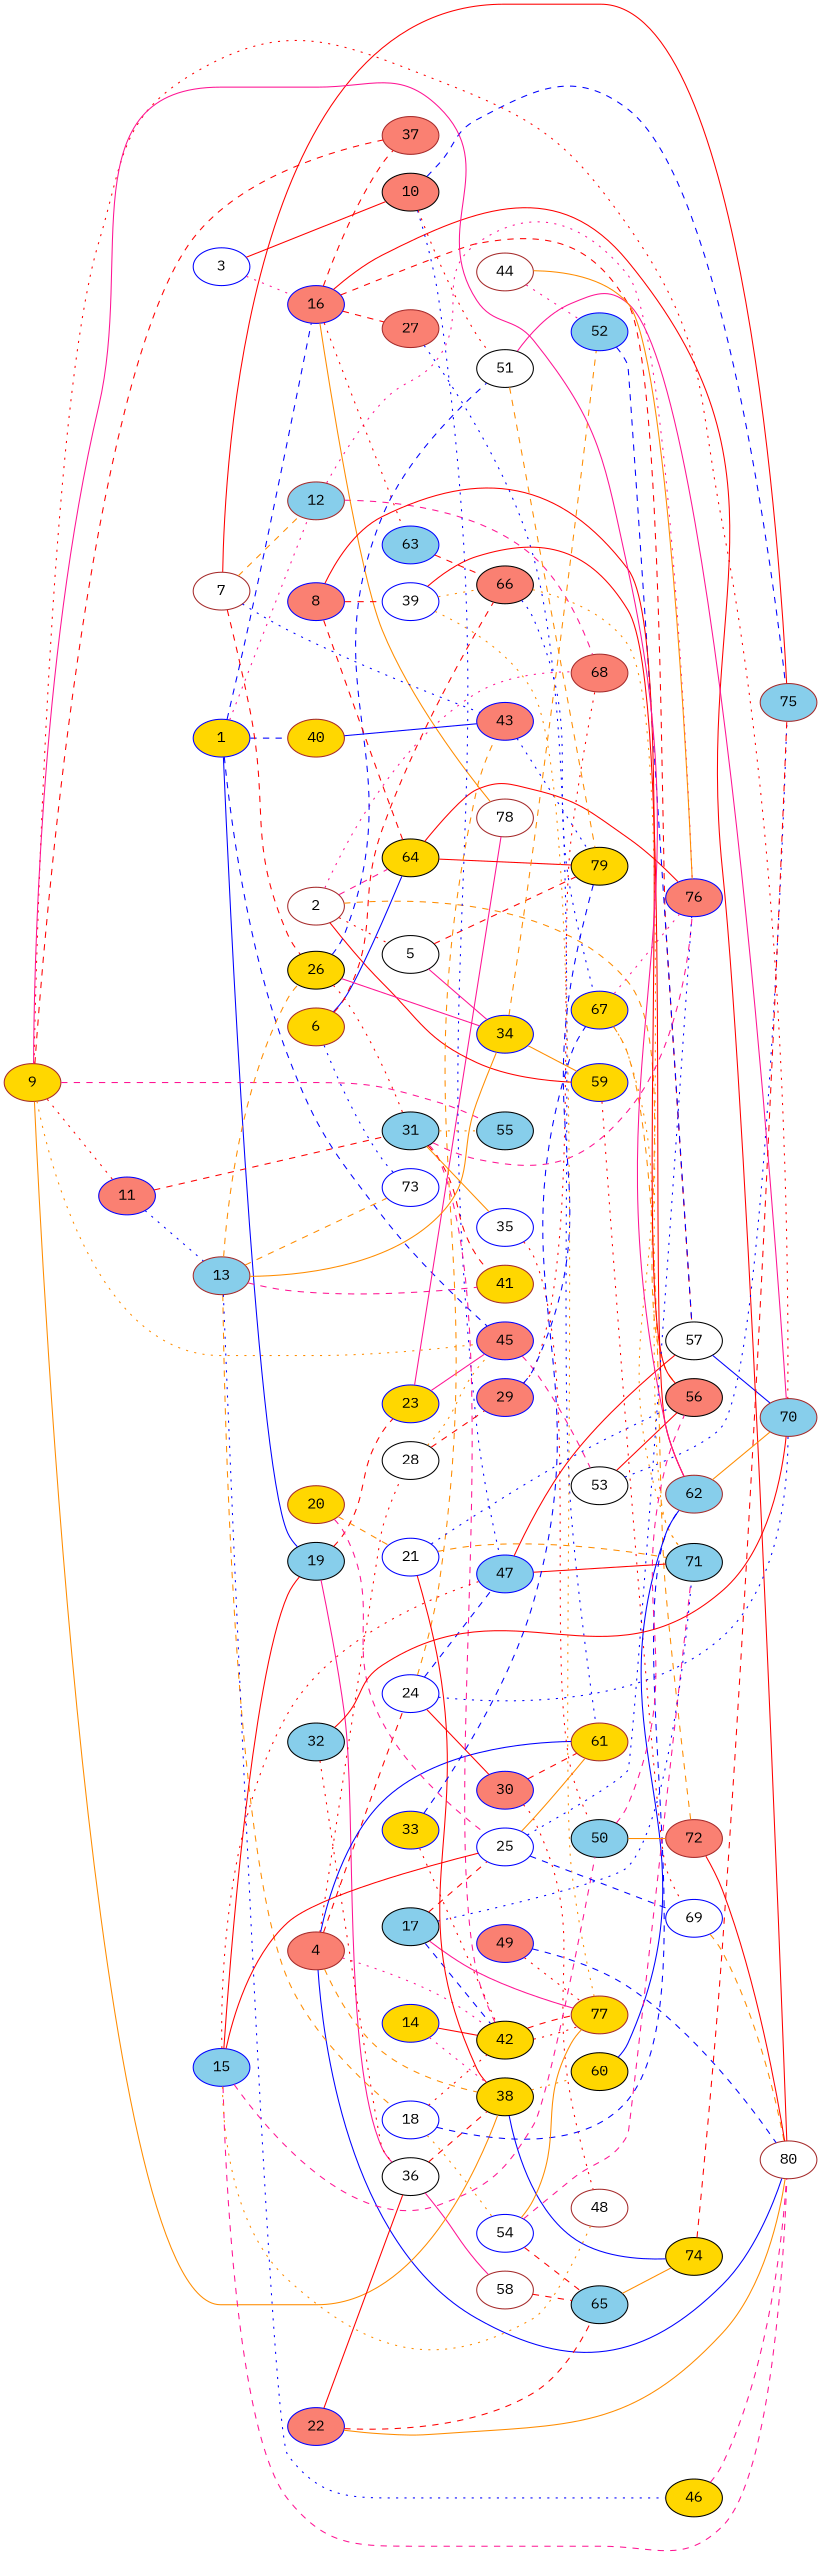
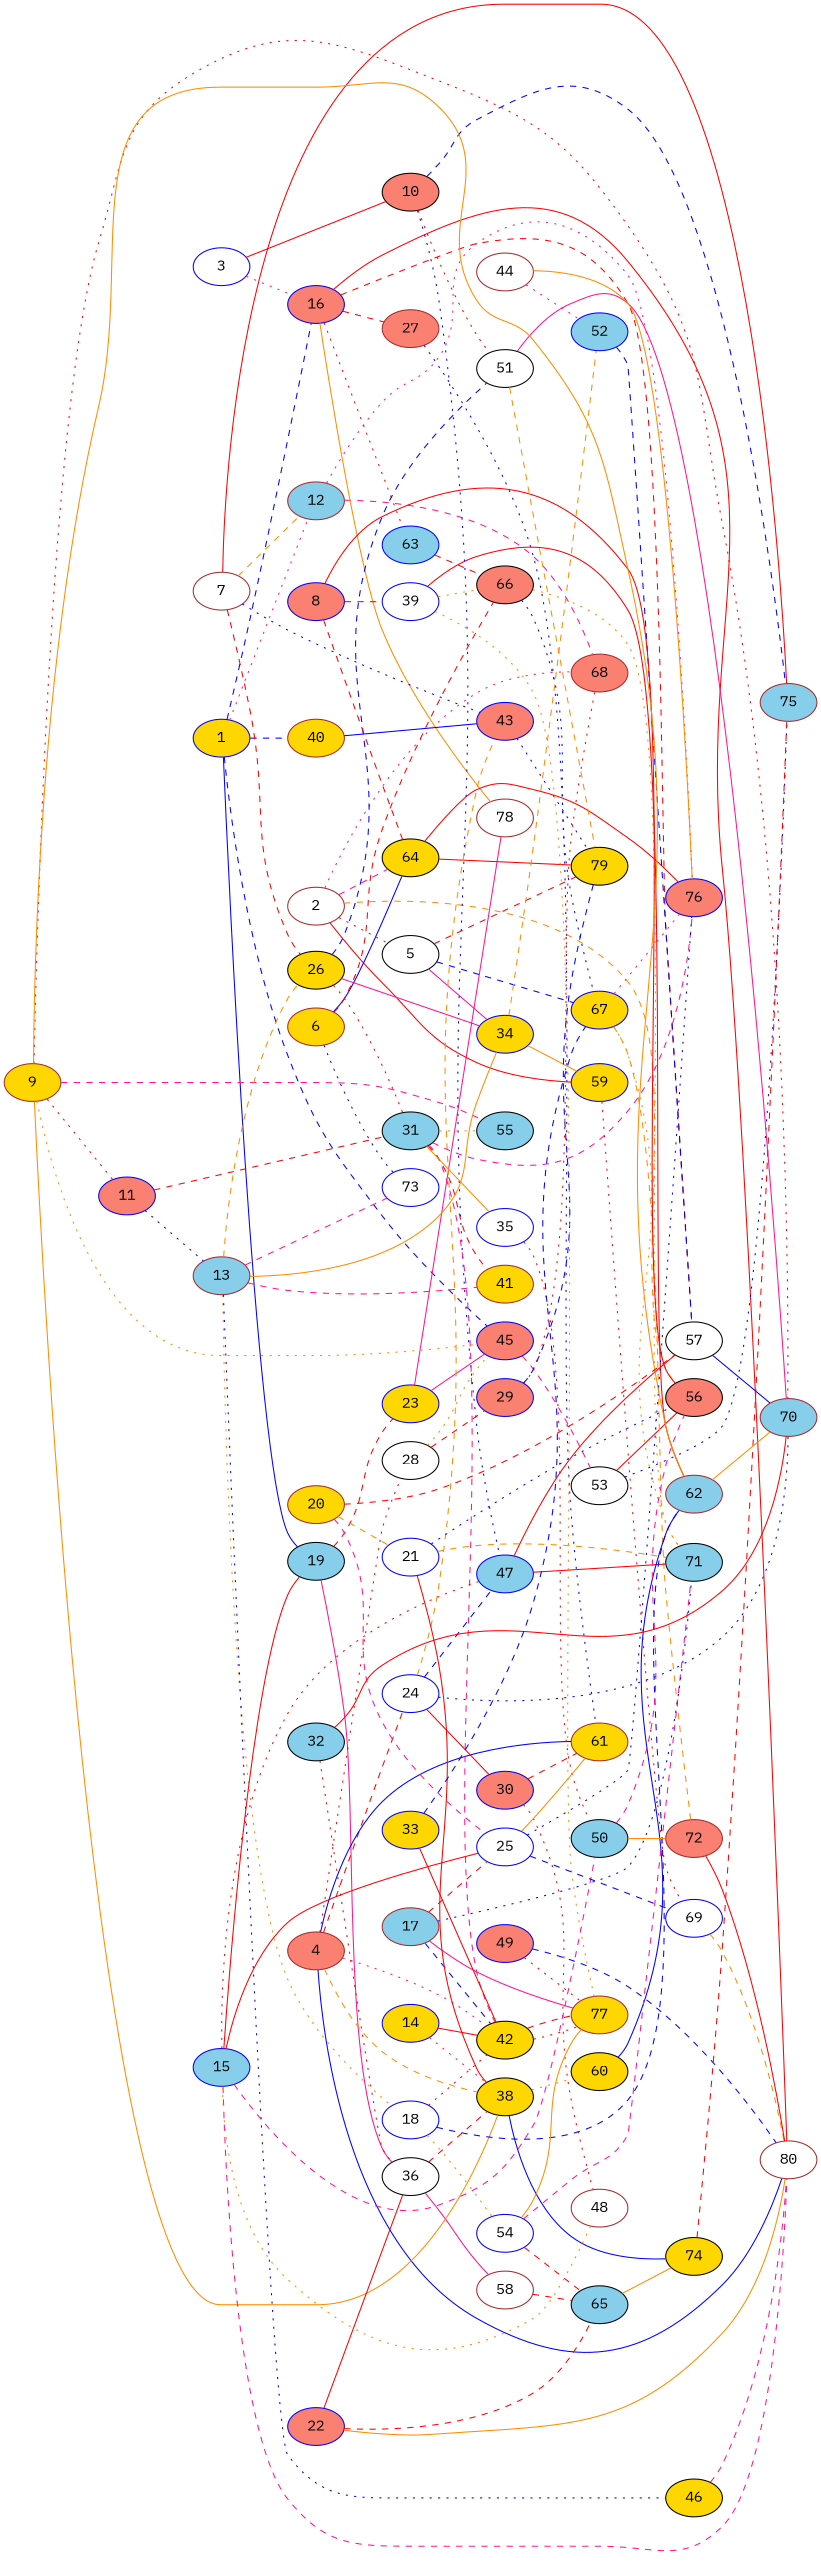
  graph {
    fontname="IBM Plex Mono"
    rankdir=LR
    node [color=blue fillcolor=white fontname="IBM Plex Mono" style=filled]
    edge [color=red fontname="IBM Plex Mono" style=dashed]
    1 [fillcolor=gold]
    12 [color=brown fillcolor=skyblue]
    16 [fillcolor=salmon]
    19 [color=black fillcolor=skyblue]
    40 [color=brown fillcolor=gold]
    45 [fillcolor=salmon]
    68 [color=brown fillcolor=salmon]
    76 [fillcolor=salmon]
    80 [color=brown]
-   37 [color=brown fillcolor=salmon]
    27 [color=brown fillcolor=salmon]
    57 [color=black]
    63 [fillcolor=skyblue]
    78 [color=brown]
    23 [fillcolor=gold]
    36 [color=black]
    43 [fillcolor=salmon]
    53 [color=black]
    2 [color=brown]
    5 [color=black]
    56 [color=black fillcolor=salmon]
    59 [fillcolor=gold]
    64 [color=black fillcolor=gold]
    34 [fillcolor=gold]
    67 [fillcolor=gold]
    79 [color=black fillcolor=gold]
    69
    3
    10 [color=black fillcolor=salmon]
    75 [color=brown fillcolor=skyblue]
    47 [fillcolor=skyblue]
    51 [color=black]
    4 [color=brown fillcolor=salmon]
    24
    28 [color=black]
    38 [color=black fillcolor=gold]
    42 [color=black fillcolor=gold]
    61 [color=brown fillcolor=gold]
    70 [color=brown fillcolor=skyblue]
    30 [fillcolor=salmon]
    29 [fillcolor=salmon]
    60 [color=black fillcolor=gold]
    74 [color=black fillcolor=gold]
    77 [color=brown fillcolor=gold]
    52 [fillcolor=skyblue]
    71 [color=black fillcolor=skyblue]
    72 [color=brown fillcolor=salmon]
    6 [color=brown fillcolor=gold]
    66 [color=black fillcolor=salmon]
    73
    7 [color=brown]
    26 [color=black fillcolor=gold]
    31 [color=black fillcolor=skyblue]
    8 [fillcolor=salmon]
    39
    62 [color=brown fillcolor=skyblue]
    9 [color=brown fillcolor=gold]
    11 [fillcolor=salmon]
    55 [color=black fillcolor=skyblue]
    13 [color=brown fillcolor=skyblue]
    18
    41 [color=brown fillcolor=gold]
    46 [color=black fillcolor=gold]
    35
    54
    14 [fillcolor=gold]
    15 [fillcolor=skyblue]
    25
    48 [color=brown]
    50 [color=black fillcolor=skyblue]
-   17 [color=black fillcolor=skyblue]
+   17 [color=brown fillcolor=skyblue]
    65 [color=black fillcolor=skyblue]
    58 [color=brown]
    20 [color=brown fillcolor=gold]
    21
    22 [fillcolor=salmon]
    32 [color=black fillcolor=skyblue]
    33 [fillcolor=gold]
    44 [color=brown]
    49 [fillcolor=salmon]
    1 -- 12 [color=deeppink style=dotted]
    1 -- 16 [color=blue]
    1 -- 19 [color=blue style=solid]
    1 -- 40 [color=blue]
    1 -- 45 [color=blue]
    12 -- 68 [color=deeppink]
    12 -- 76 [color=deeppink style=dotted]
    16 -- 80 [style=solid]
-   16 -- 37
    16 -- 27
    16 -- 57
    16 -- 63 [style=dotted]
    16 -- 78 [color=darkorange style=solid]
    19 -- 23
    19 -- 36 [color=deeppink style=solid]
    40 -- 43 [color=blue style=solid]
    45 -- 53 [color=deeppink]
    27 -- 61 [color=blue style=dotted]
    57 -- 70 [color=blue style=solid]
    63 -- 66
    23 -- 45 [color=deeppink style=solid]
    23 -- 78 [color=deeppink style=solid]
    36 -- 38
    36 -- 58 [color=deeppink style=solid]
    43 -- 79 [color=blue style=dotted]
    53 -- 56 [style=solid]
    53 -- 75 [color=blue style=dotted]
    2 -- 68 [color=deeppink style=dotted]
    2 -- 5 [style=dotted]
    2 -- 56 [color=darkorange]
    2 -- 59 [style=solid]
    2 -- 64 [color=deeppink]
    5 -- 34 [color=deeppink style=solid]
+   5 -- 67 [color=blue]
    5 -- 79
    59 -- 69 [style=dotted]
    64 -- 76 [style=solid]
    64 -- 79 [style=solid]
    34 -- 59 [color=darkorange style=solid]
    34 -- 52 [color=darkorange]
    67 -- 76 [color=deeppink style=dotted]
    67 -- 71 [color=darkorange style=dotted]
    67 -- 72 [color=darkorange]
    69 -- 80 [color=darkorange]
    3 -- 16 [color=deeppink style=dotted]
    3 -- 10 [style=solid]
    10 -- 75 [color=blue]
    10 -- 47 [color=blue style=dotted]
    10 -- 51 [style=dotted]
    47 -- 57 [style=solid]
    47 -- 71 [style=solid]
    51 -- 79 [color=darkorange]
    51 -- 70 [color=deeppink style=solid]
    4 -- 80 [color=blue style=solid]
    4 -- 24
    4 -- 28 [style=dotted]
    4 -- 38 [color=darkorange]
    4 -- 42 [color=deeppink style=dotted]
    4 -- 61 [color=blue style=solid]
    24 -- 43 [color=darkorange]
    24 -- 47 [color=blue]
    24 -- 70 [color=blue style=dotted]
    24 -- 30 [style=solid]
    28 -- 45 [color=darkorange style=dotted]
    28 -- 29
    38 -- 60 [color=darkorange style=dotted]
    38 -- 74 [color=blue style=solid]
    42 -- 77 [style=dotted]
    42 -- 77
    30 -- 61
    30 -- 48 [style=dotted]
    29 -- 68 [style=dotted]
    29 -- 79 [color=blue]
    60 -- 62 [color=blue style=solid]
    74 -- 75
    52 -- 57 [color=blue]
    72 -- 80 [style=solid]
    6 -- 64 [color=blue style=solid]
    6 -- 66
    6 -- 73 [color=blue style=dotted]
    66 -- 67 [color=blue style=dotted]
    66 -- 71 [color=darkorange style=dotted]
    7 -- 12 [color=darkorange]
    7 -- 43 [color=blue style=dotted]
    7 -- 75 [style=solid]
    7 -- 26
    26 -- 34 [color=deeppink style=solid]
    26 -- 51 [color=blue]
    26 -- 31 [style=dotted]
    31 -- 76 [color=deeppink]
    31 -- 42 [color=deeppink]
    31 -- 55 [color=darkorange style=dotted]
    31 -- 41
    31 -- 35 [color=darkorange style=solid]
    8 -- 56 [style=solid]
    8 -- 64
    8 -- 39
    39 -- 77 [color=darkorange style=dotted]
    39 -- 66 [color=darkorange style=dotted]
    39 -- 62 [style=solid]
    62 -- 70 [color=darkorange style=solid]
    9 -- 45 [color=darkorange style=dotted]
-   9 -- 37
    9 -- 38 [color=darkorange style=solid]
    9 -- 70 [style=dotted]
-   9 -- 62 [color=deeppink style=solid]
+   9 -- 62 [color=darkorange style=solid]
    9 -- 11 [style=dotted]
    9 -- 55 [color=deeppink]
    11 -- 31
    11 -- 13 [color=blue style=dotted]
    13 -- 34 [color=darkorange style=solid]
-   13 -- 73 [color=darkorange]
+   13 -- 73 [color=deeppink]
    13 -- 26 [color=darkorange]
-   13 -- 18 [color=darkorange]
+   13 -- 18 [color=darkorange style=dotted]
    13 -- 41 [color=deeppink]
    13 -- 46 [color=blue style=dotted]
    18 -- 42 [style=dotted]
    18 -- 62 [color=blue]
    18 -- 54 [color=darkorange style=dotted]
    46 -- 80 [color=deeppink]
    35 -- 50 [style=dotted]
    54 -- 77 [color=darkorange style=solid]
    54 -- 71 [color=deeppink]
    54 -- 65
    14 -- 38 [color=deeppink style=dotted]
    14 -- 42 [style=solid]
    15 -- 19 [style=solid]
    15 -- 80 [color=deeppink]
    15 -- 47 [style=dotted]
    15 -- 25 [style=solid]
    15 -- 48 [color=darkorange style=dotted]
    15 -- 50 [color=deeppink]
    25 -- 76 [color=blue style=dotted]
    25 -- 69 [color=blue]
    25 -- 61 [color=darkorange style=solid]
    50 -- 56 [color=deeppink]
    50 -- 72 [color=darkorange style=solid]
    17 -- 42 [color=blue]
    17 -- 77 [color=deeppink style=solid]
    17 -- 71 [color=blue style=dotted]
    17 -- 25
    65 -- 74 [color=darkorange style=solid]
    58 -- 65
+   20 -- 57
    20 -- 25 [color=deeppink]
    20 -- 21 [color=darkorange]
    21 -- 56 [color=blue style=dotted]
    21 -- 38 [style=solid]
    21 -- 71 [color=darkorange]
    22 -- 80 [color=darkorange style=solid]
    22 -- 36 [style=solid]
    22 -- 65
    32 -- 36 [style=dotted]
    32 -- 70 [style=solid]
    33 -- 67 [color=blue]
-   33 -- 42 [style=dotted]
+   33 -- 42 [style=solid]
    44 -- 76 [color=darkorange style=solid]
    44 -- 52 [color=deeppink style=dotted]
    49 -- 80 [color=blue]
    49 -- 77 [style=dotted]
  }
